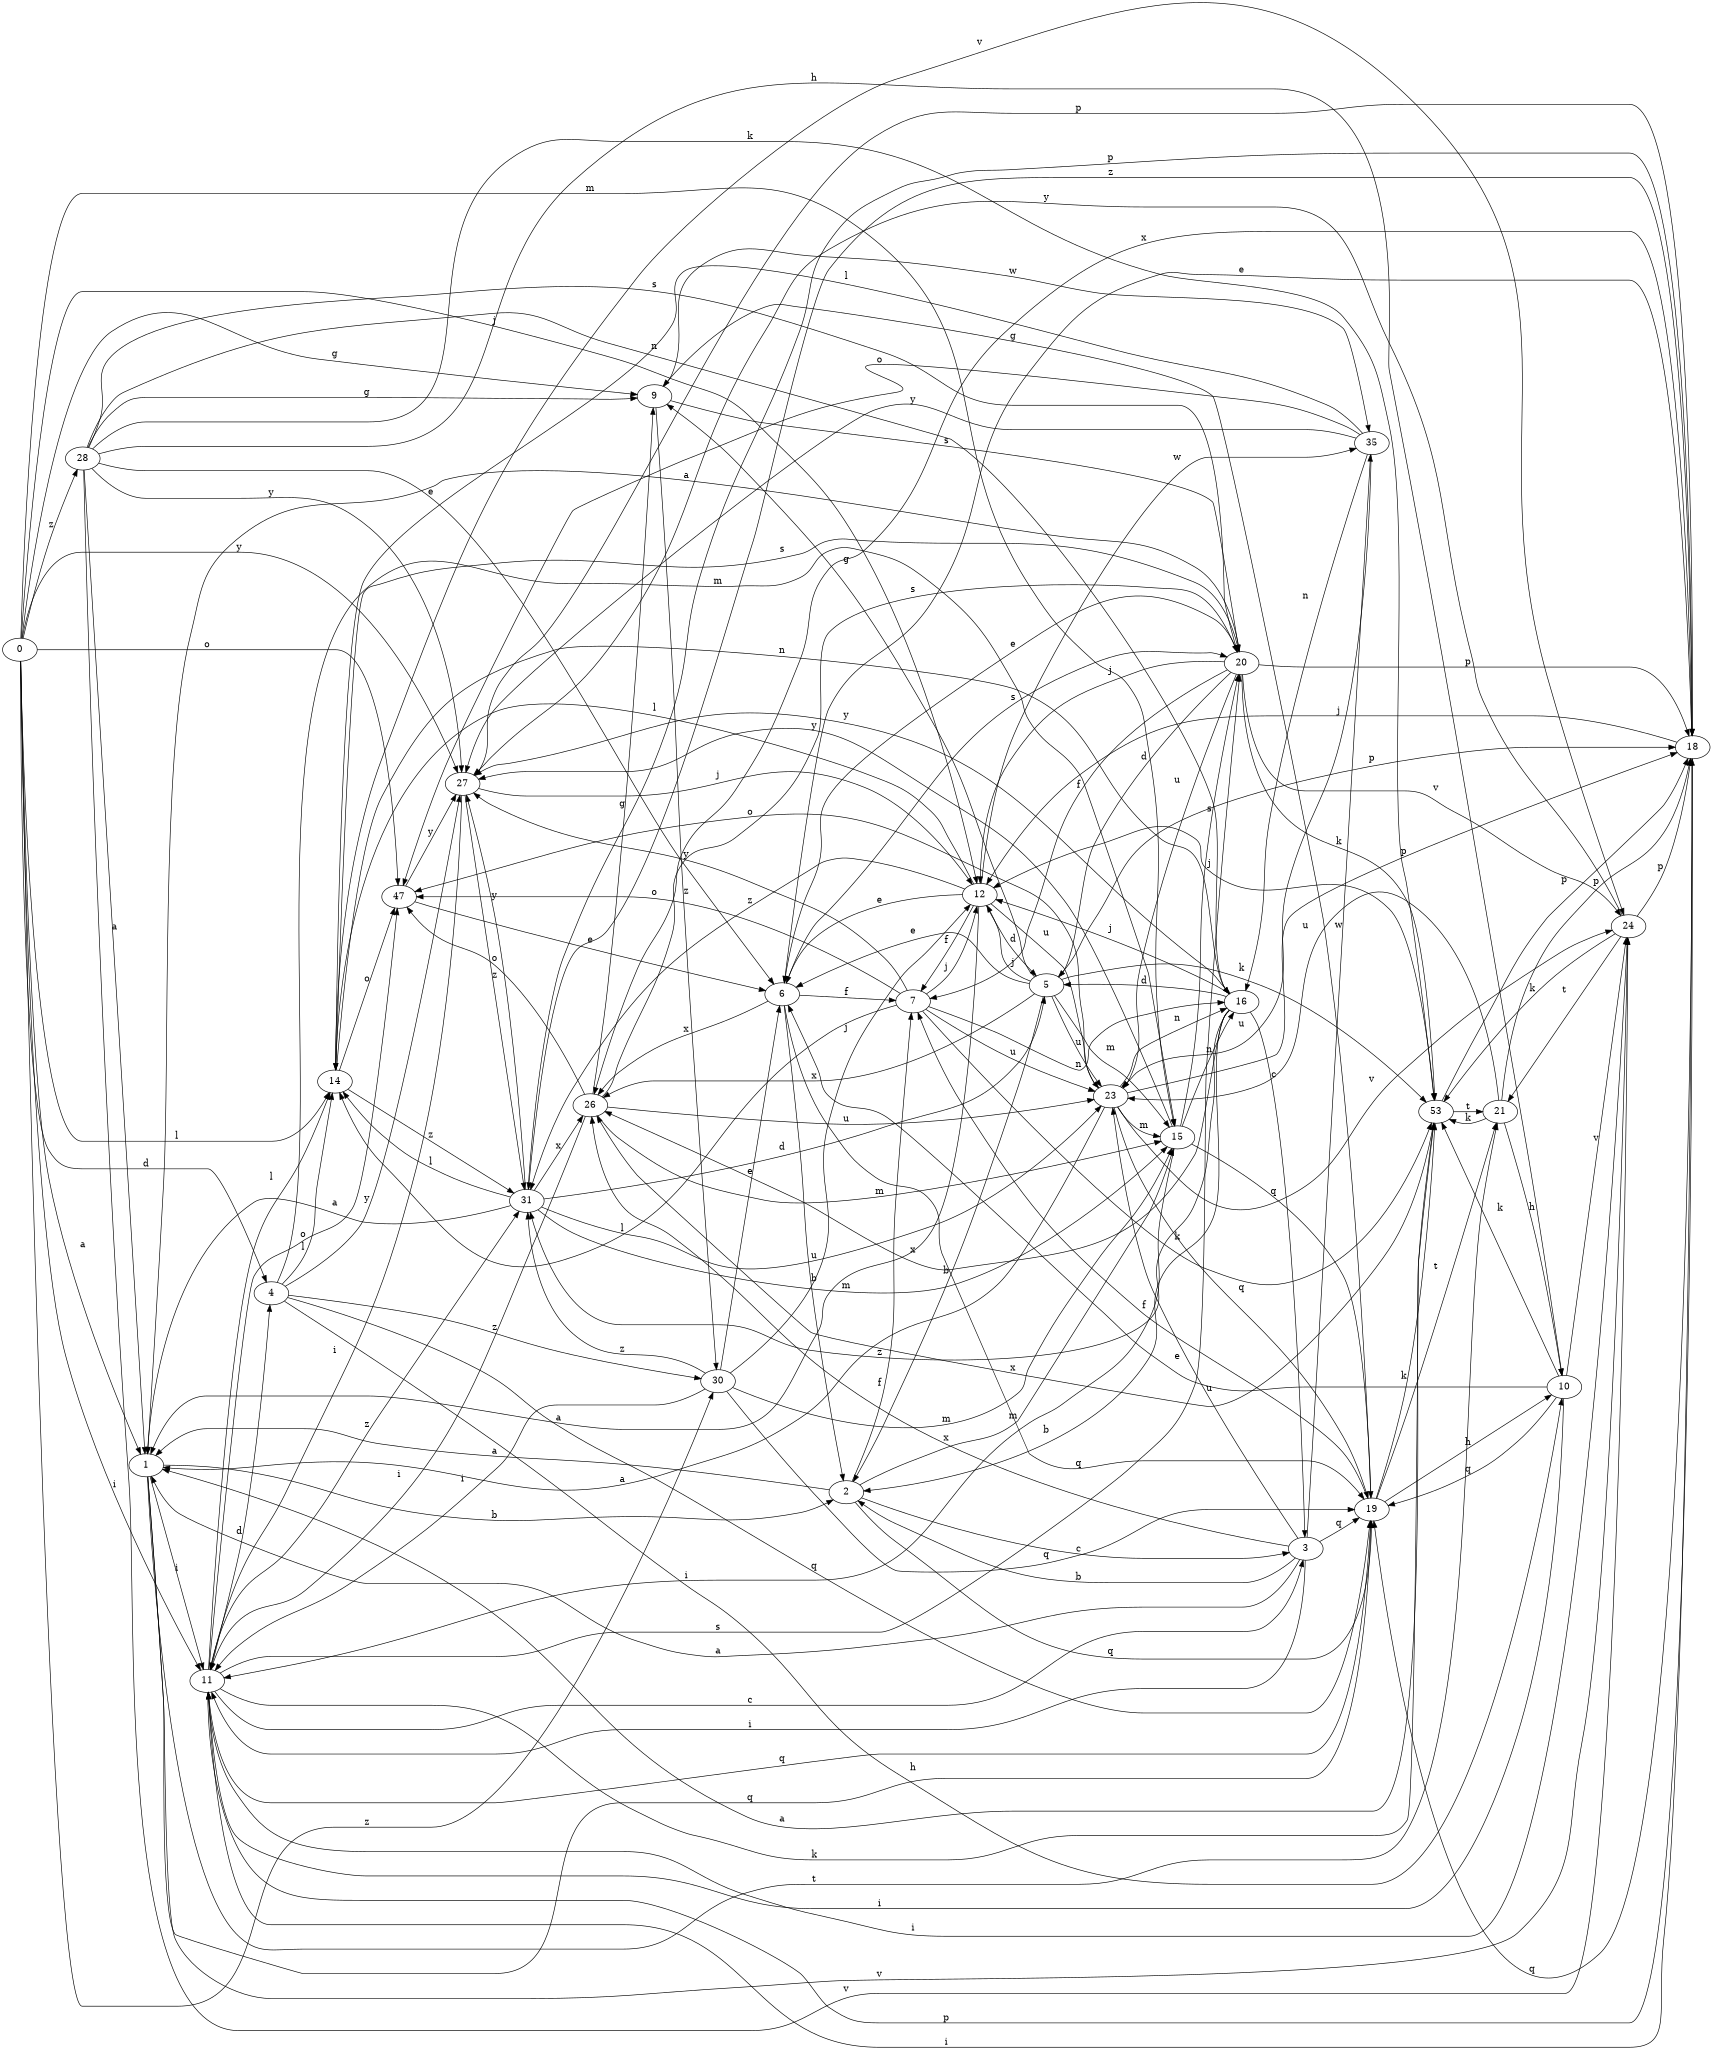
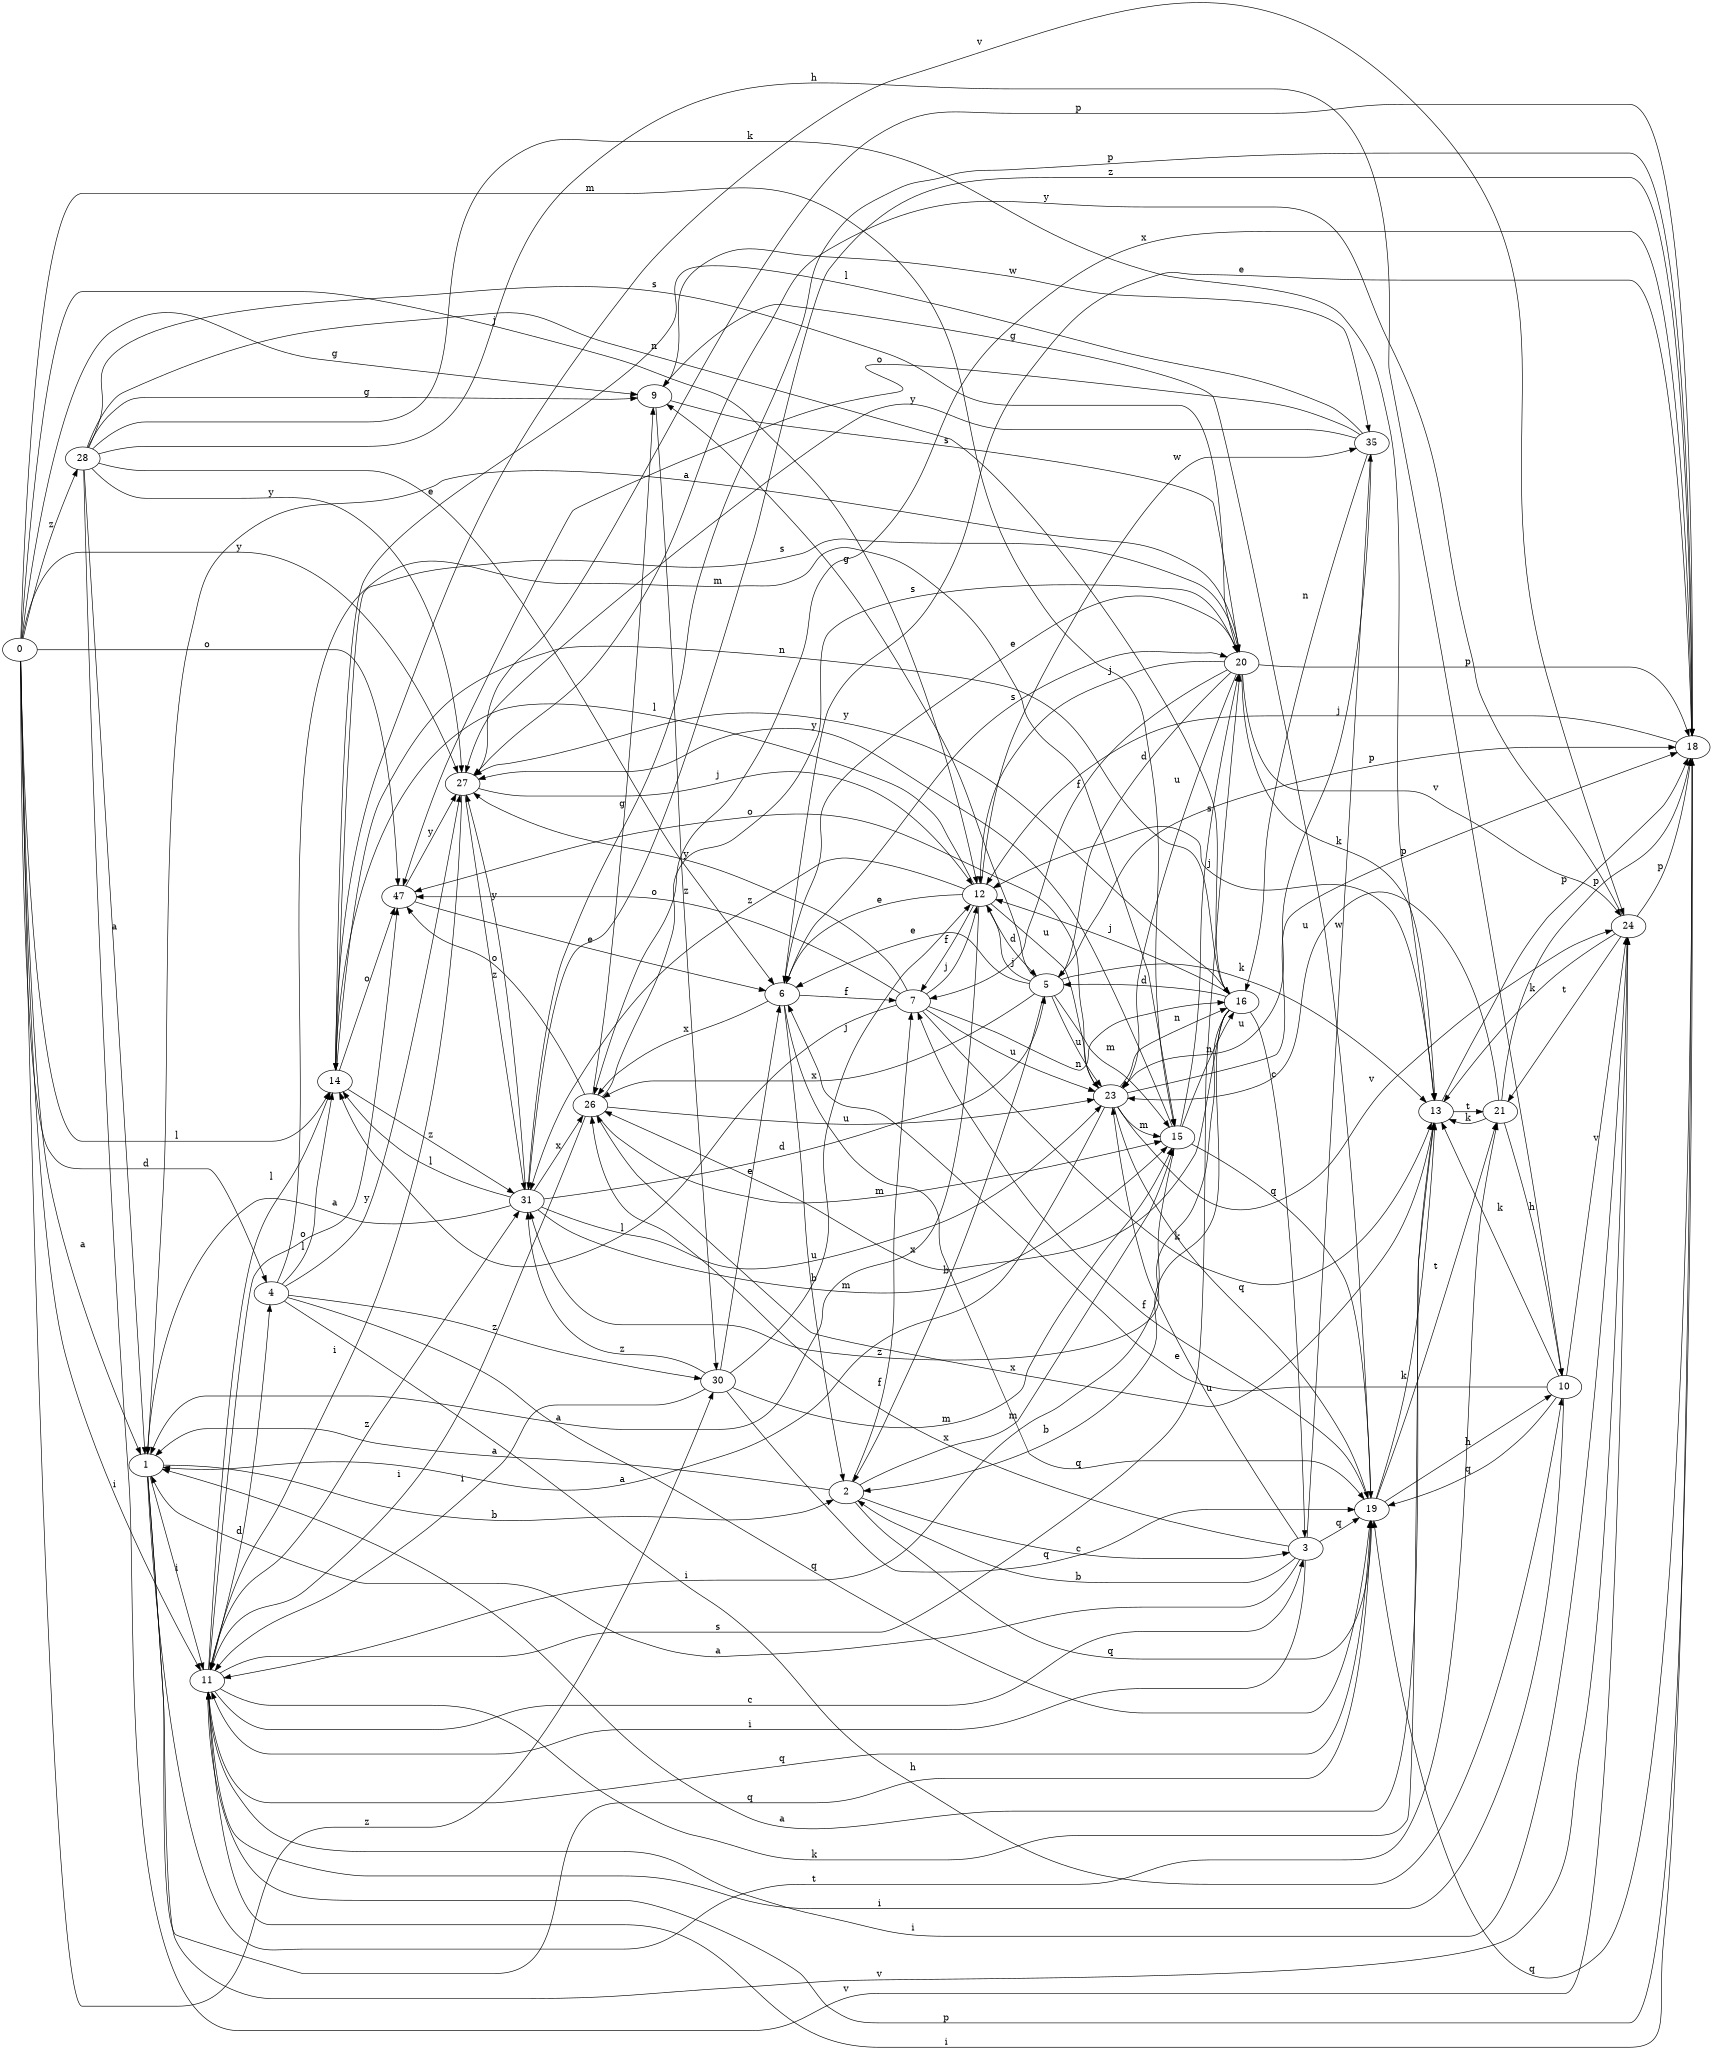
  strict digraph {
    rankdir=LR
    0
    1
    4
    9
    11
    12
    14
    15
    n9 [label=47]
    27
    28
    30
    2
    19
    21
    24
    10
    n18 [label=35]
    20
    3
-   13 [label=53]
+   13
    18
    31
    7
    23
    5
    6
    16
    26
    0 -> 1 [label=a]
    0 -> 4 [label=d]
    0 -> 9 [label=g]
    0 -> 11 [label=i]
    0 -> 12 [label=j]
    0 -> 14 [label=l]
    0 -> 15 [label=m]
    0 -> n9 [label=o]
    0 -> 27 [label=y]
    0 -> 28 [label=z]
    0 -> 30 [label=z]
    1 -> 11 [label=i]
    1 -> 2 [label=b]
    1 -> 19 [label=q]
    1 -> 21 [label=t]
    1 -> 24 [label=v]
    4 -> 14 [label=l]
    4 -> 15 [label=m]
    4 -> 27 [label=y]
    4 -> 30 [label=z]
    4 -> 19 [label=q]
    4 -> 10 [label=h]
    9 -> 30 [label=z]
    9 -> n18 [label=w]
    9 -> 20 [label=s]
    11 -> 4 [label=d]
    11 -> 14 [label=l]
    11 -> n9 [label=o]
    11 -> 19 [label=q]
    11 -> 20 [label=s]
    11 -> 3 [label=c]
    11 -> 13 [label=k]
    11 -> 18 [label=p]
    11 -> 31 [label=z]
    12 -> 1 [label=a]
    12 -> 14 [label=l]
    12 -> n18 [label=w]
    12 -> 31 [label=z]
    12 -> 7 [label=f]
    12 -> 23 [label=u]
    12 -> 5 [label=d]
    12 -> 6 [label=e]
    14 -> n9 [label=o]
    14 -> 24 [label=v]
    14 -> 20 [label=s]
    14 -> 31 [label=z]
    14 -> 16 [label=n]
    15 -> 11 [label=i]
    15 -> 27 [label=y]
    15 -> 19 [label=q]
    15 -> 20 [label=s]
    15 -> 16 [label=n]
    n9 -> 27 [label=y]
    n9 -> 6 [label=e]
    27 -> 11 [label=i]
    27 -> 12 [label=j]
    27 -> 18 [label=p]
    27 -> 31 [label=z]
    28 -> 1 [label=a]
    28 -> 9 [label=g]
    28 -> 27 [label=y]
    28 -> 24 [label=v]
    28 -> 10 [label=h]
    28 -> 20 [label=s]
    28 -> 13 [label=k]
    28 -> 6 [label=e]
    28 -> 16 [label=n]
    30 -> 11 [label=i]
    30 -> 12 [label=j]
    30 -> 15 [label=m]
    30 -> 19 [label=q]
    30 -> 31 [label=z]
    30 -> 6 [label=e]
    2 -> 1 [label=a]
    2 -> 15 [label=m]
    2 -> 19 [label=q]
    2 -> 3 [label=c]
    2 -> 7 [label=f]
    19 -> 9 [label=g]
    19 -> 21 [label=t]
    19 -> 10 [label=h]
    19 -> 13 [label=k]
    19 -> 7 [label=f]
    21 -> 10 [label=h]
    21 -> 13 [label=k]
    21 -> 18 [label=p]
    21 -> 23 [label=u]
    24 -> 11 [label=i]
    24 -> 27 [label=y]
    24 -> 21 [label=t]
    24 -> 13 [label=k]
    24 -> 18 [label=p]
    10 -> 11 [label=i]
    10 -> 19 [label=q]
    10 -> 24 [label=v]
    10 -> 13 [label=k]
    10 -> 6 [label=e]
    n18 -> 14 [label=l]
    n18 -> n9 [label=o]
    n18 -> 27 [label=y]
    n18 -> 23 [label=u]
    n18 -> 16 [label=n]
    20 -> 1 [label=a]
    20 -> 12 [label=j]
    20 -> 24 [label=v]
    20 -> 13 [label=k]
    20 -> 18 [label=p]
    20 -> 7 [label=f]
    20 -> 23 [label=u]
    20 -> 5 [label=d]
    20 -> 6 [label=e]
    3 -> 1 [label=a]
    3 -> 11 [label=i]
    3 -> 2 [label=b]
    3 -> 19 [label=q]
    3 -> n18 [label=w]
    3 -> 23 [label=u]
    3 -> 26 [label=x]
    13 -> 1 [label=a]
    13 -> 12 [label=j]
    13 -> 21 [label=t]
    13 -> 18 [label=p]
    13 -> 26 [label=x]
    18 -> 11 [label=i]
    18 -> 12 [label=j]
    18 -> 19 [label=q]
    18 -> 31 [label=z]
    18 -> 6 [label=e]
    18 -> 26 [label=x]
    31 -> 1 [label=a]
    31 -> 14 [label=l]
    31 -> 15 [label=m]
    31 -> 27 [label=y]
    31 -> 18 [label=p]
    31 -> 23 [label=u]
    31 -> 5 [label=d]
    31 -> 26 [label=x]
    7 -> 12 [label=j]
    7 -> 14 [label=l]
    7 -> n9 [label=o]
    7 -> 27 [label=y]
    7 -> 13 [label=k]
    7 -> 23 [label=u]
    7 -> 16 [label=n]
    23 -> 1 [label=a]
    23 -> 15 [label=m]
    23 -> n9 [label=o]
    23 -> 19 [label=q]
    23 -> 24 [label=v]
    23 -> 18 [label=p]
    23 -> 16 [label=n]
    5 -> 9 [label=g]
    5 -> 12 [label=j]
    5 -> 15 [label=m]
    5 -> 2 [label=b]
    5 -> 13 [label=k]
    5 -> 18 [label=p]
    5 -> 23 [label=u]
    5 -> 6 [label=e]
    5 -> 26 [label=x]
    6 -> 2 [label=b]
    6 -> 19 [label=q]
    6 -> 20 [label=s]
    6 -> 7 [label=f]
    6 -> 26 [label=x]
    16 -> 12 [label=j]
    16 -> 27 [label=y]
    16 -> 2 [label=b]
    16 -> 3 [label=c]
    16 -> 31 [label=z]
    16 -> 5 [label=d]
    16 -> 26 [label=x]
    26 -> 9 [label=g]
    26 -> 11 [label=i]
    26 -> 15 [label=m]
    26 -> n9 [label=o]
    26 -> 20 [label=s]
    26 -> 23 [label=u]
  }
